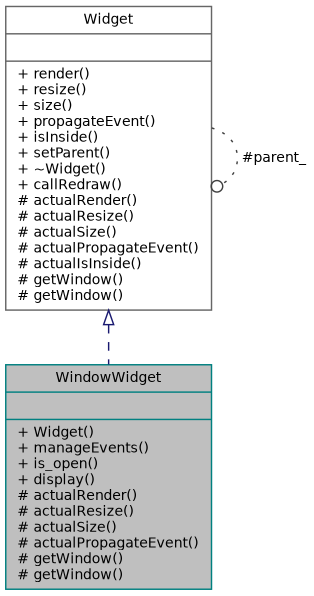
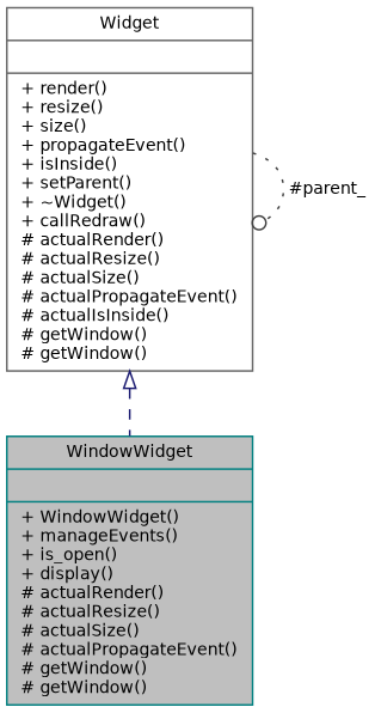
  digraph {
    node [fontname=Helvetica fontsize=10 shape=record style=filled]
    edge [fontname=Helvetica fontsize=10 labelfontname=Helvetica labelfontsize=10]
-   n1 [color=teal fillcolor=grey75 fontcolor=black height=0.2 label="{WindowWidget\n||+ Widget()\l+ manageEvents()\l+ is_open()\l+ display()\l# actualRender()\l# actualResize()\l# actualSize()\l# actualPropagateEvent()\l# getWindow()\l# getWindow()\l}" width=0.4]
+   n1 [color=teal fillcolor=grey75 fontcolor=black height=0.2 label="{WindowWidget\n||+ WindowWidget()\l+ manageEvents()\l+ is_open()\l+ display()\l# actualRender()\l# actualResize()\l# actualSize()\l# actualPropagateEvent()\l# getWindow()\l# getWindow()\l}" width=0.4]
    n2 [color=gray40 fillcolor=white height=0.2 label="{Widget\n||+ render()\l+ resize()\l+ size()\l+ propagateEvent()\l+ isInside()\l+ setParent()\l+ ~Widget()\l+ callRedraw()\l# actualRender()\l# actualResize()\l# actualSize()\l# actualPropagateEvent()\l# actualIsInside()\l# getWindow()\l# getWindow()\l}" width=0.4]
    n2 -> n1 [arrowtail=onormal color=midnightblue dir=back style=dashed]
    n2 -> n2 [arrowhead=odot color=grey25 label=" #parent_" style=dotted]
  }
